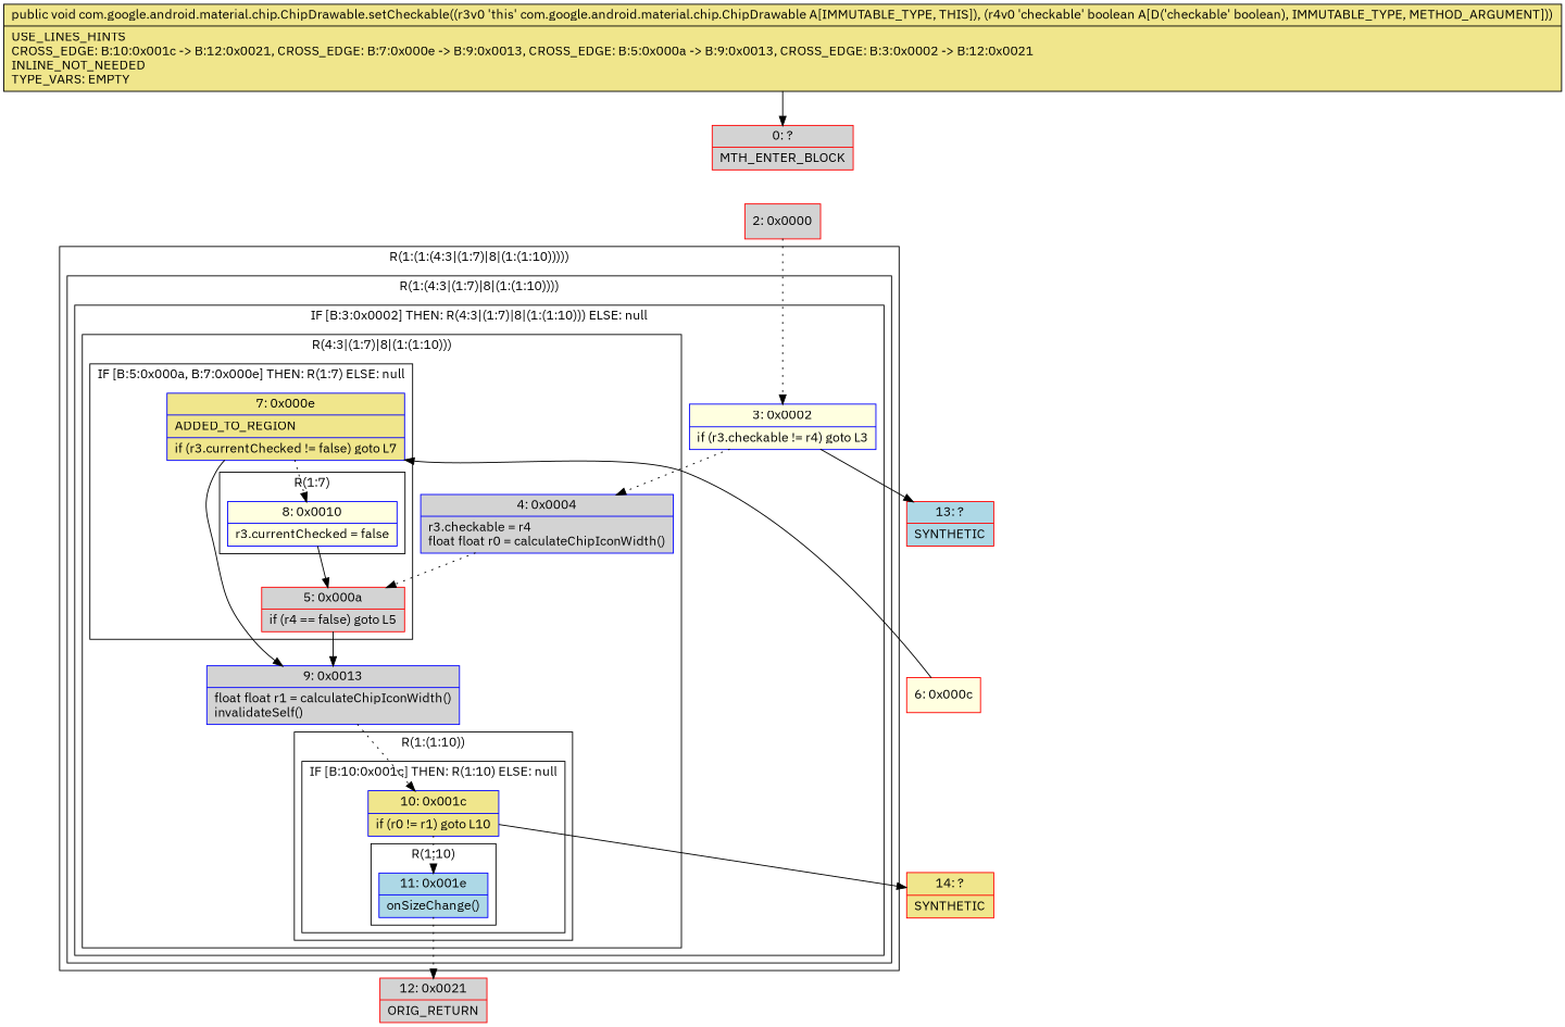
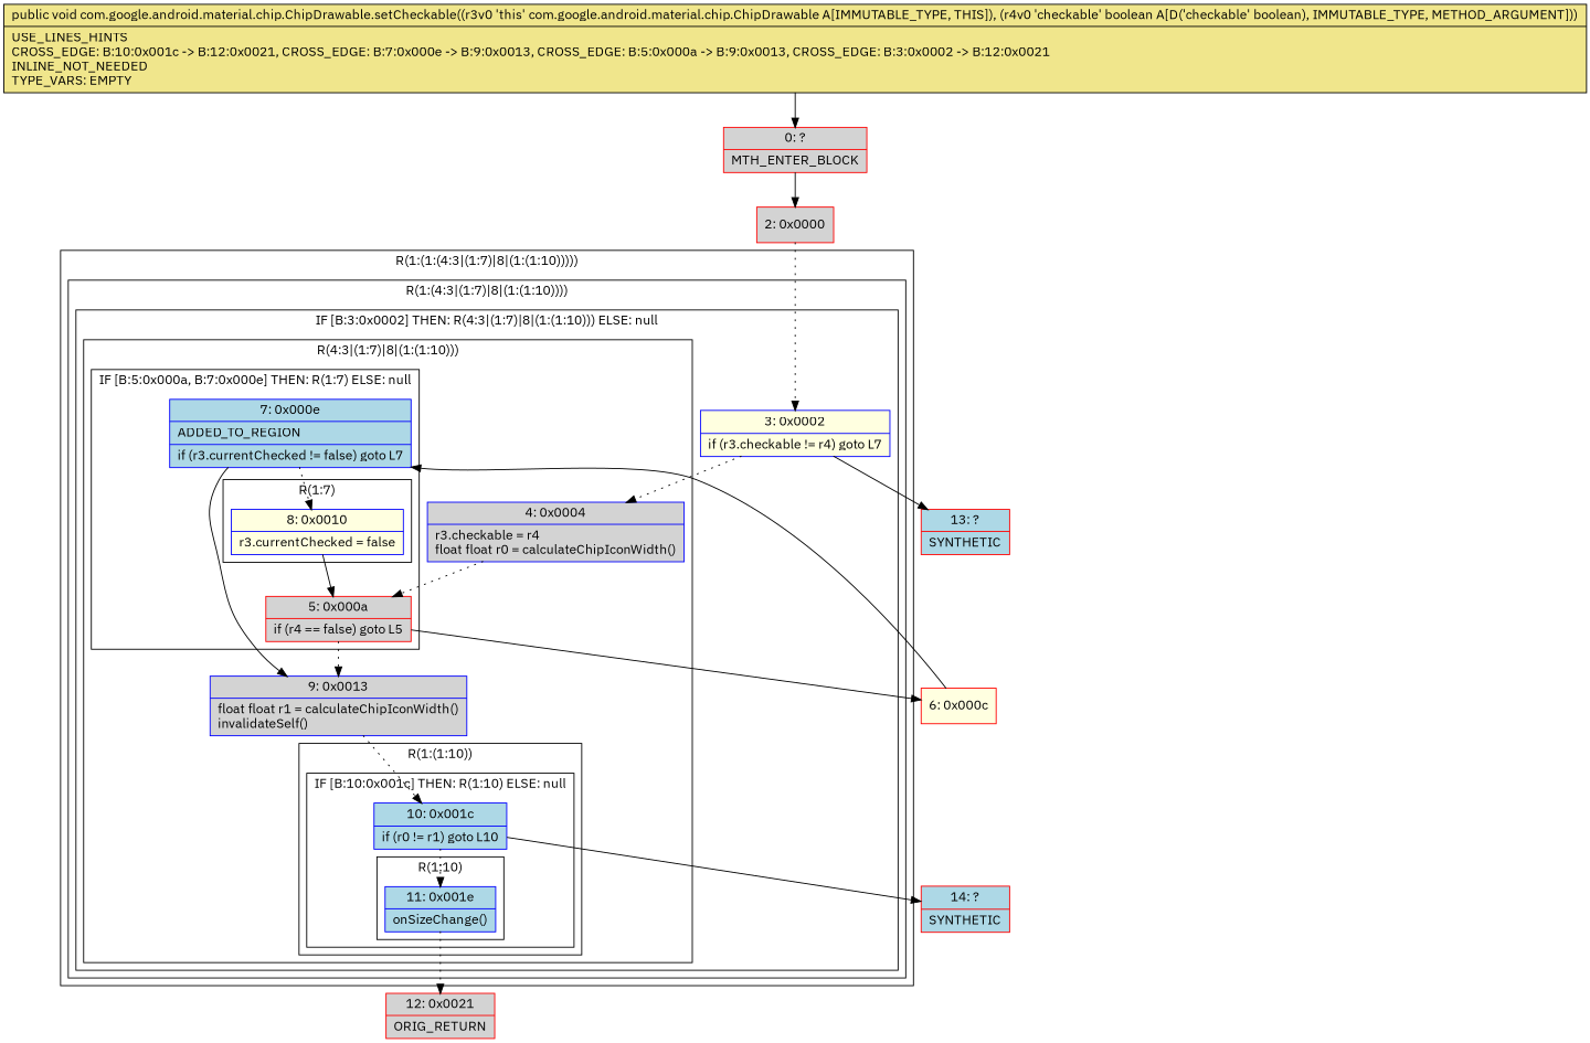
  digraph {
    fontname="IBM Plex Sans"
    node [color=blue fillcolor=lightgrey fontname="IBM Plex Sans" shape=record style=filled]
    edge [fontname="IBM Plex Sans" style=solid]
    n1 [fillcolor=lightyellow label="{8\:\ 0x0010|r3.currentChecked = false\l}"]
    n2 [color=red label="{5\:\ 0x000a|if (r4 == false) goto L5\l}"]
-   n3 [fillcolor=khaki label="{7\:\ 0x000e|ADDED_TO_REGION\l|if (r3.currentChecked != false) goto L7\l}"]
+   n3 [fillcolor=lightblue label="{7\:\ 0x000e|ADDED_TO_REGION\l|if (r3.currentChecked != false) goto L7\l}"]
    n4 [fillcolor=lightblue label="{11\:\ 0x001e|onSizeChange()\l}"]
-   n5 [fillcolor=khaki label="{10\:\ 0x001c|if (r0 != r1) goto L10\l}"]
+   n5 [fillcolor=lightblue label="{10\:\ 0x001c|if (r0 != r1) goto L10\l}"]
    n6 [label="{4\:\ 0x0004|r3.checkable = r4\lfloat float r0 = calculateChipIconWidth()\l}"]
    n7 [label="{9\:\ 0x0013|float float r1 = calculateChipIconWidth()\linvalidateSelf()\l}"]
-   n8 [fillcolor=lightyellow label="{3\:\ 0x0002|if (r3.checkable != r4) goto L3\l}"]
+   n8 [fillcolor=lightyellow label="{3\:\ 0x0002|if (r3.checkable != r4) goto L7\l}"]
    n9 [color=red fillcolor=lightyellow label="{6\:\ 0x000c}"]
    n10 [color=red label="{12\:\ 0x0021|ORIG_RETURN\l}"]
-   n11 [color=red fillcolor=khaki label="{14\:\ ?|SYNTHETIC\l}"]
+   n11 [color=red fillcolor=lightblue label="{14\:\ ?|SYNTHETIC\l}"]
    n12 [color=red fillcolor=lightblue label="{13\:\ ?|SYNTHETIC\l}"]
    n13 [color=red label="{0\:\ ?|MTH_ENTER_BLOCK\l}"]
    n14 [color=red label="{2\:\ 0x0000}"]
    n15 [fillcolor=khaki label="{public void com.google.android.material.chip.ChipDrawable.setCheckable((r3v0 'this' com.google.android.material.chip.ChipDrawable A[IMMUTABLE_TYPE, THIS]), (r4v0 'checkable' boolean A[D('checkable' boolean), IMMUTABLE_TYPE, METHOD_ARGUMENT]))  | USE_LINES_HINTS\lCROSS_EDGE: B:10:0x001c \-\> B:12:0x0021, CROSS_EDGE: B:7:0x000e \-\> B:9:0x0013, CROSS_EDGE: B:5:0x000a \-\> B:9:0x0013, CROSS_EDGE: B:3:0x0002 \-\> B:12:0x0021\lINLINE_NOT_NEEDED\lTYPE_VARS: EMPTY\l}" color=""]
    subgraph cluster_1 {
      label="R(1:(1:(4:3|(1:7)|8|(1:(1:10)))))"
      subgraph cluster_2 {
        label="R(1:(4:3|(1:7)|8|(1:(1:10))))"
        subgraph cluster_3 {
          label="IF [B:3:0x0002] THEN: R(4:3|(1:7)|8|(1:(1:10))) ELSE: null"
          n8
          subgraph cluster_4 {
            label="R(4:3|(1:7)|8|(1:(1:10)))"
            n6
            n7
            subgraph cluster_5 {
              label="IF [B:5:0x000a, B:7:0x000e] THEN: R(1:7) ELSE: null"
              n2
              n3
              subgraph cluster_6 {
                label="R(1:7)"
                n1
              }
            }
            subgraph cluster_7 {
              label="R(1:(1:10))"
              subgraph cluster_8 {
                label="IF [B:10:0x001c] THEN: R(1:10) ELSE: null"
                n5
                subgraph cluster_9 {
                  label="R(1:10)"
                  n4
                }
              }
            }
          }
        }
      }
    }
    n1 -> n2
-   n2 -> n7
+   n2 -> n7 [style=dotted]
+   n2 -> n9
    n3 -> n1 [style=dotted]
    n3 -> n7
    n4 -> n10 [style=dotted]
    n5 -> n4 [style=dotted]
    n5 -> n11
    n6 -> n2 [style=dotted]
    n7 -> n5 [style=dotted]
    n8 -> n6 [style=dotted]
    n8 -> n12
    n9 -> n3
+   n13 -> n14
    n14 -> n8 [style=dotted]
    n15 -> n13
  }
